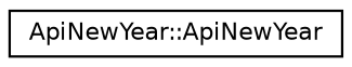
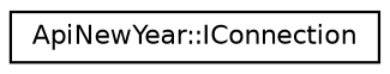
  digraph {
    rankdir=LR
-   n1 [color=black fillcolor=white fontname=Helvetica fontsize=10 height=0.2 label="ApiNewYear::ApiNewYear" shape=record style=filled width=0.4]
+   n1 [color=black fillcolor=white fontname=Helvetica fontsize=10 height=0.2 label="ApiNewYear::IConnection" shape=record style=filled width=0.4]
  }
